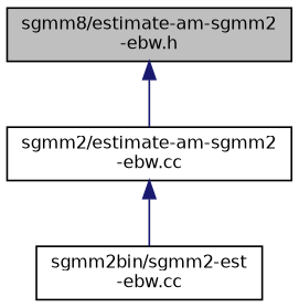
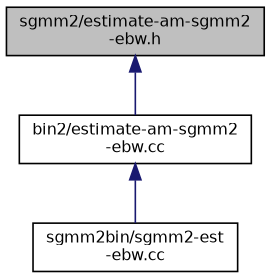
  digraph {
    node [color=black fillcolor=white fontname=Helvetica fontsize=10 shape=record style=filled]
    edge [color=midnightblue dir=back fontname=Helvetica fontsize=10 labelfontname=Helvetica labelfontsize=10 style=solid]
-   n1 [fillcolor=grey75 fontcolor=black height=0.2 label="sgmm8/estimate-am-sgmm2\l-ebw.h" width=0.4]
-   n2 [height=0.2 label="sgmm2/estimate-am-sgmm2\l-ebw.cc" width=0.4]
+   n1 [fillcolor=grey75 fontcolor=black height=0.2 label="sgmm2/estimate-am-sgmm2\l-ebw.h" width=0.4]
+   n2 [height=0.2 label="bin2/estimate-am-sgmm2\l-ebw.cc" width=0.4]
    n3 [height=0.2 label="sgmm2bin/sgmm2-est\l-ebw.cc" width=0.4]
    n1 -> n2
    n2 -> n3
  }
